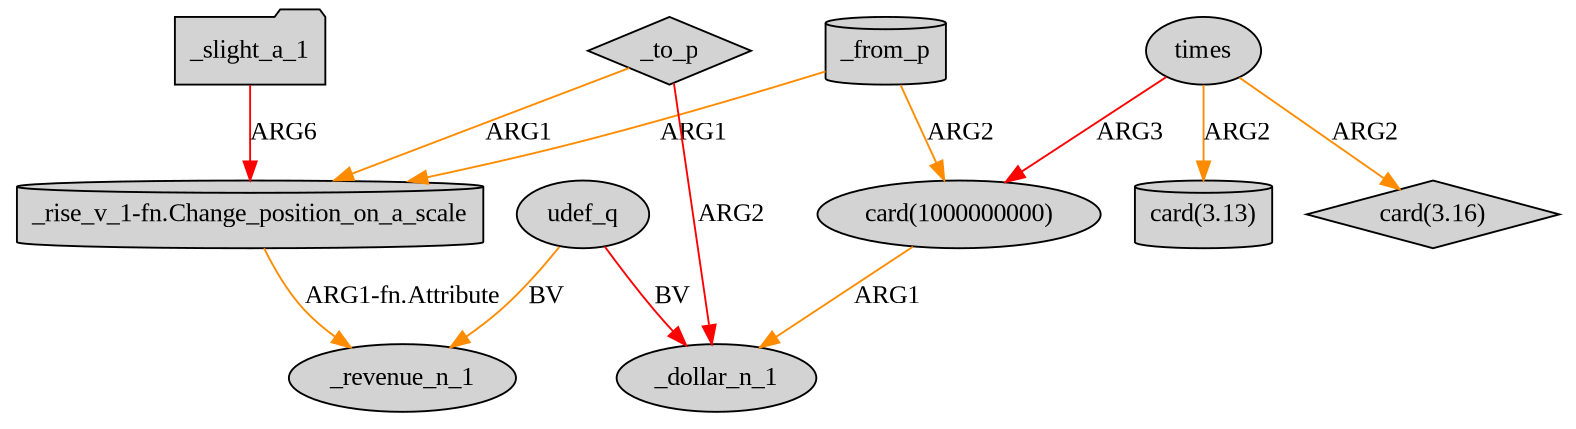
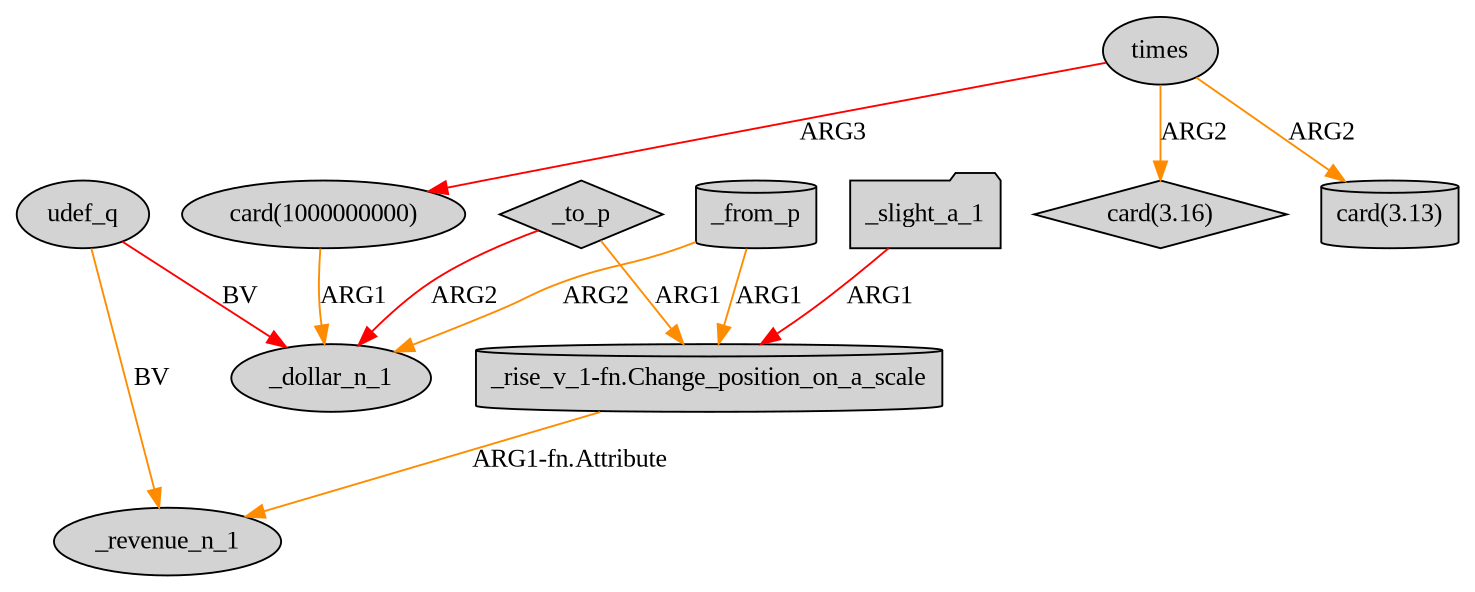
  digraph {
    fontname="Liberation Serif"
    node [fontname="Liberation Serif" shape=ellipse style=filled]
    edge [color=darkorange fontname="Liberation Serif"]
    "card(1000000000)"
    _dollar_n_1
    _from_p [shape=cylinder]
    "_rise_v_1-fn.Change_position_on_a_scale" [shape=cylinder]
    _revenue_n_1
    times
    "card(3.16)" [shape=diamond]
    "card(3.13)" [shape=cylinder]
    _slight_a_1 [shape=folder]
    _to_p [shape=diamond]
    udef_q
    "card(1000000000)" -> _dollar_n_1 [label=ARG1]
-   _from_p -> "card(1000000000)" [label=ARG2]
+   _from_p -> _dollar_n_1 [label=ARG2]
    _from_p -> "_rise_v_1-fn.Change_position_on_a_scale" [label=ARG1]
    "_rise_v_1-fn.Change_position_on_a_scale" -> _revenue_n_1 [label="ARG1-fn.Attribute"]
    times -> "card(1000000000)" [color=red label=ARG3]
    times -> "card(3.16)" [label=ARG2]
    times -> "card(3.13)" [label=ARG2]
-   _slight_a_1 -> "_rise_v_1-fn.Change_position_on_a_scale" [color=red label=ARG6]
+   _slight_a_1 -> "_rise_v_1-fn.Change_position_on_a_scale" [color=red label=ARG1]
    _to_p -> _dollar_n_1 [color=red label=ARG2]
    _to_p -> "_rise_v_1-fn.Change_position_on_a_scale" [label=ARG1]
    udef_q -> _dollar_n_1 [color=red label=BV]
    udef_q -> _revenue_n_1 [label=BV]
  }
